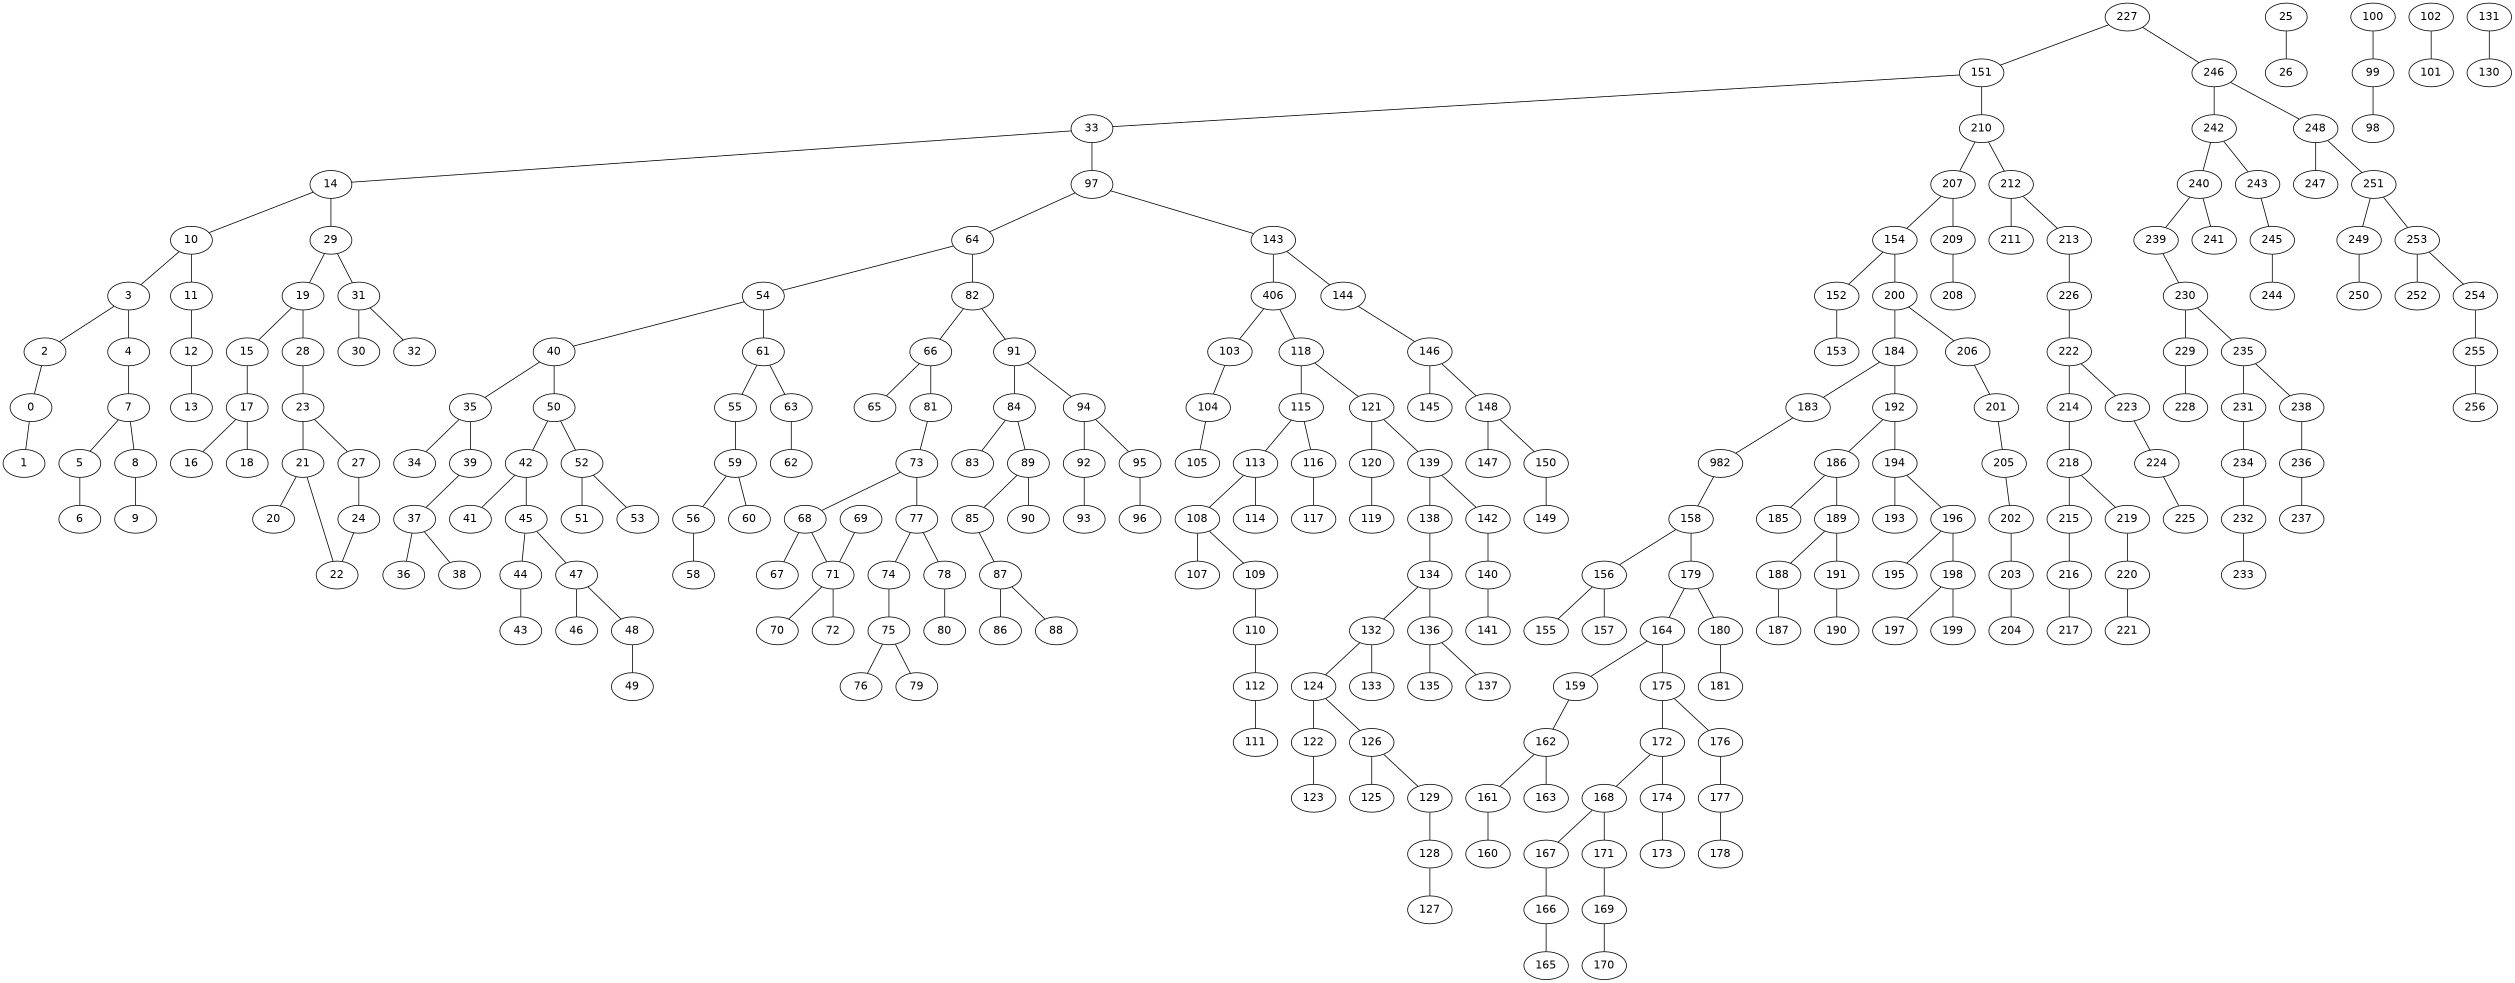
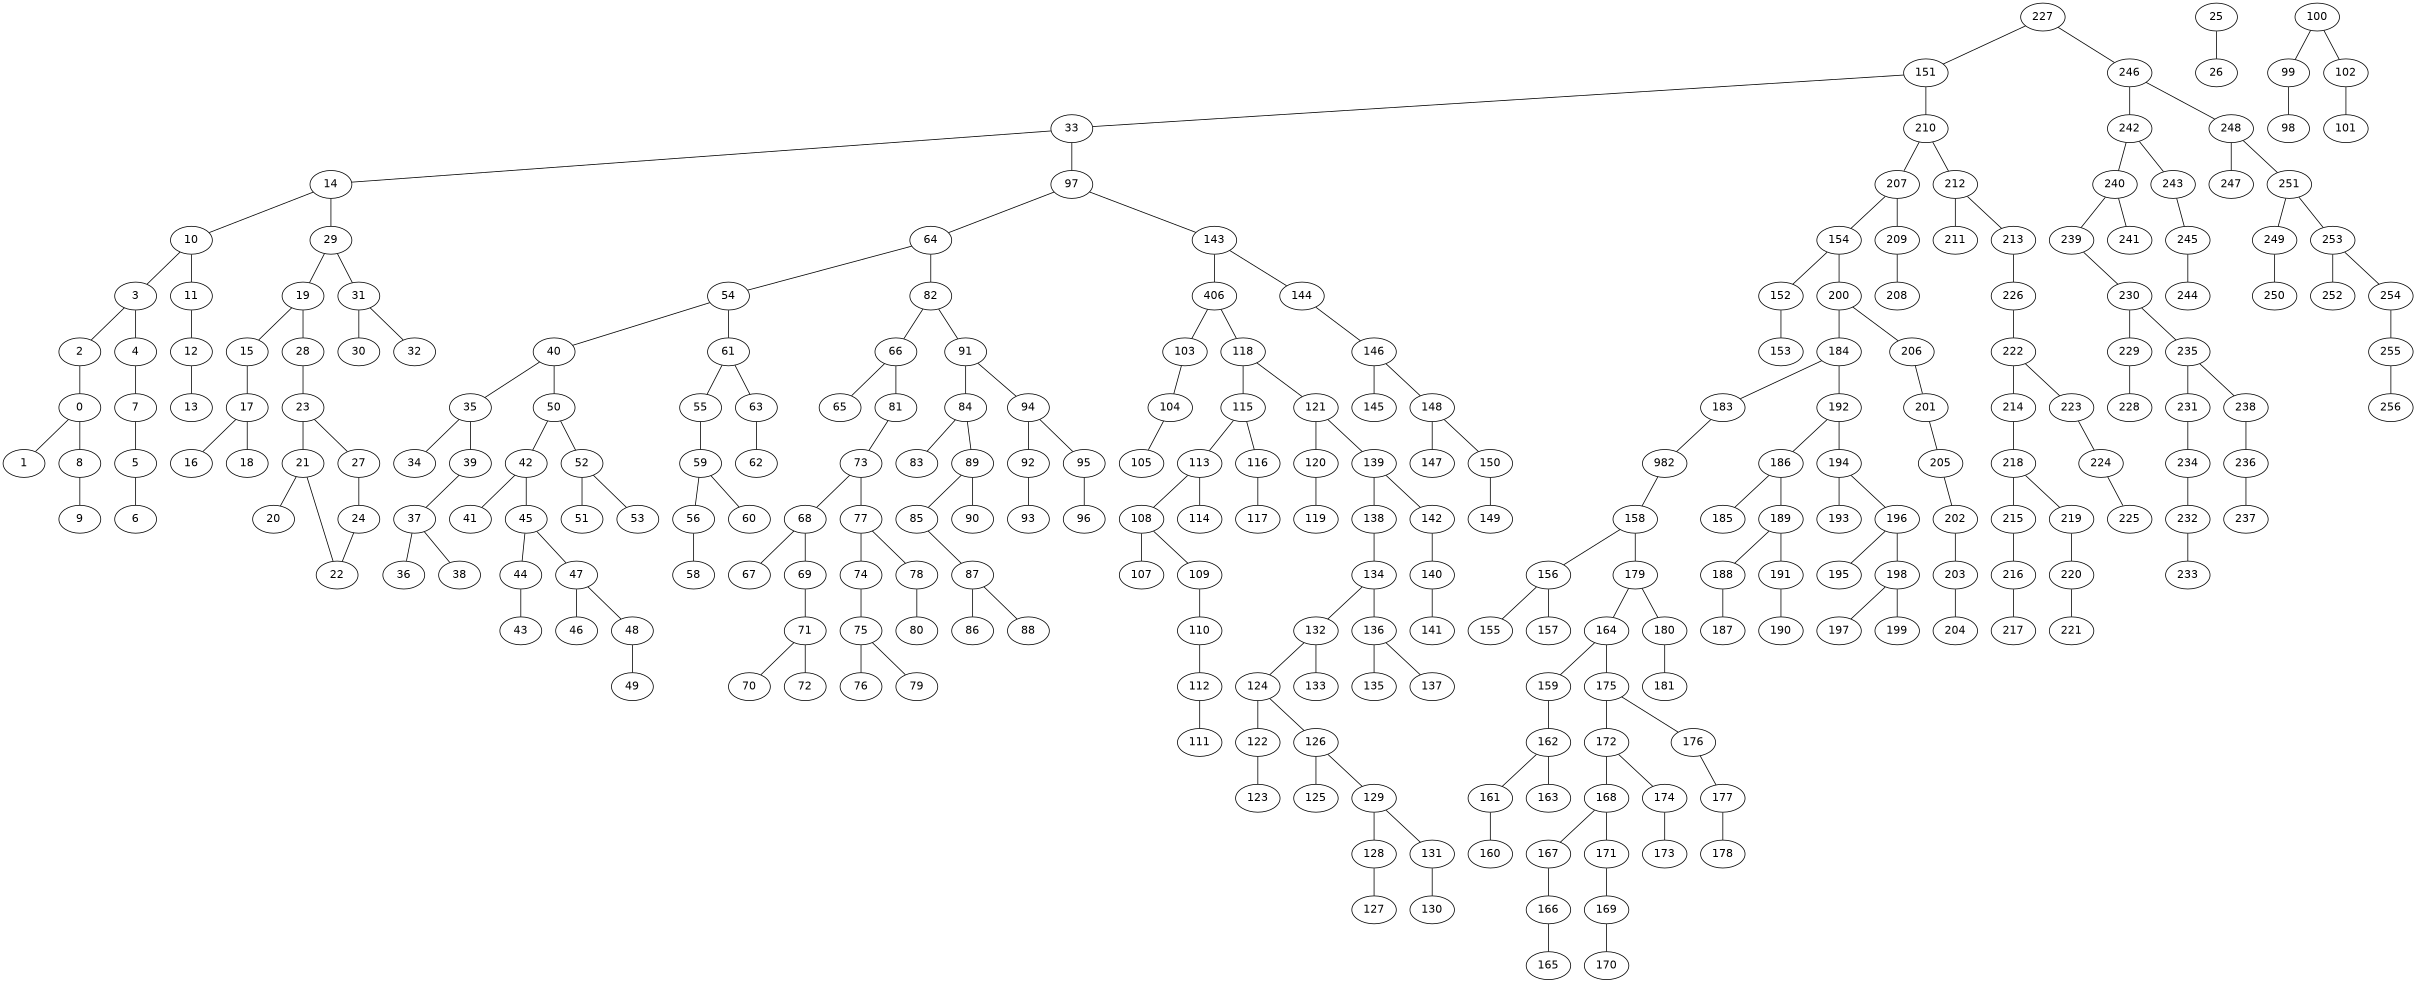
  graph {
    node [fontname=Helvetica]
    n1 [label=227]
    n2 [label=151]
    n3 [label=246]
    n4 [label=33]
    n5 [label=210]
    n6 [label=242]
    n7 [label=248]
    n8 [label=14]
    n9 [label=97]
    n10 [label=207]
    n11 [label=212]
    n12 [label=10]
    n13 [label=29]
    n14 [label=64]
    n15 [label=143]
    n16 [label=3]
    n17 [label=11]
    n18 [label=19]
    n19 [label=31]
    n20 [label=2]
    n21 [label=4]
    n22 [label=12]
    n23 [label=0]
    n24 [label=7]
    n25 [label=1]
    n26 [label=5]
    n27 [label=8]
    n28 [label=6]
    n29 [label=9]
    n30 [label=13]
    n31 [label=15]
    n32 [label=28]
    n33 [label=30]
    n34 [label=32]
    n35 [label=17]
    n36 [label=23]
    n37 [label=16]
    n38 [label=18]
    n39 [label=21]
    n40 [label=27]
    n41 [label=20]
    n42 [label=22]
    n43 [label=24]
    n44 [label=25]
    n45 [label=26]
    n46 [label=54]
    n47 [label=82]
    n48 [label=406]
    n49 [label=144]
    n50 [label=40]
    n51 [label=61]
    n52 [label=66]
    n53 [label=91]
    n54 [label=35]
    n55 [label=50]
    n56 [label=55]
    n57 [label=63]
    n58 [label=34]
    n59 [label=39]
    n60 [label=42]
    n61 [label=52]
    n62 [label=37]
    n63 [label=36]
    n64 [label=38]
    n65 [label=41]
    n66 [label=45]
    n67 [label=51]
    n68 [label=53]
    n69 [label=44]
    n70 [label=47]
    n71 [label=43]
    n72 [label=46]
    n73 [label=48]
    n74 [label=49]
    n75 [label=59]
    n76 [label=62]
    n77 [label=56]
    n78 [label=60]
    n79 [label=58]
    n80 [label=65]
    n81 [label=81]
    n82 [label=84]
    n83 [label=94]
    n84 [label=73]
    n85 [label=68]
    n86 [label=77]
    n87 [label=67]
    n88 [label=69]
    n89 [label=74]
    n90 [label=78]
    n91 [label=71]
    n92 [label=70]
    n93 [label=72]
    n94 [label=75]
    n95 [label=80]
    n96 [label=76]
    n97 [label=79]
    n98 [label=83]
    n99 [label=89]
    n100 [label=92]
    n101 [label=95]
    n102 [label=85]
    n103 [label=90]
    n104 [label=87]
    n105 [label=86]
    n106 [label=88]
    n107 [label=93]
    n108 [label=96]
    n109 [label=103]
    n110 [label=118]
    n111 [label=146]
    n112 [label=104]
    n113 [label=115]
    n114 [label=121]
    n115 [label=100]
    n116 [label=99]
    n117 [label=102]
    n118 [label=105]
    n119 [label=98]
    n120 [label=101]
    n121 [label=113]
    n122 [label=116]
    n123 [label=120]
    n124 [label=139]
    n125 [label=108]
    n126 [label=114]
    n127 [label=117]
    n128 [label=107]
    n129 [label=109]
    n130 [label=110]
    n131 [label=112]
    n132 [label=111]
    n133 [label=119]
    n134 [label=138]
    n135 [label=142]
    n136 [label=134]
    n137 [label=140]
    n138 [label=132]
    n139 [label=136]
    n140 [label=124]
    n141 [label=133]
    n142 [label=135]
    n143 [label=137]
    n144 [label=122]
    n145 [label=126]
    n146 [label=123]
    n147 [label=125]
    n148 [label=129]
    n149 [label=128]
    n150 [label=131]
    n151 [label=127]
    n152 [label=130]
    n153 [label=141]
    n154 [label=145]
    n155 [label=148]
    n156 [label=147]
    n157 [label=150]
    n158 [label=149]
    n159 [label=154]
    n160 [label=209]
    n161 [label=211]
    n162 [label=213]
    n163 [label=152]
    n164 [label=200]
    n165 [label=208]
    n166 [label=153]
    n167 [label=184]
    n168 [label=206]
    n169 [label=183]
    n170 [label=192]
    n171 [label=201]
    n172 [label=982]
    n173 [label=186]
    n174 [label=194]
    n175 [label=158]
    n176 [label=156]
    n177 [label=179]
    n178 [label=155]
    n179 [label=157]
    n180 [label=164]
    n181 [label=180]
    n182 [label=159]
    n183 [label=175]
    n184 [label=181]
    n185 [label=162]
    n186 [label=172]
    n187 [label=176]
    n188 [label=161]
    n189 [label=163]
    n190 [label=160]
    n191 [label=168]
    n192 [label=174]
    n193 [label=177]
    n194 [label=167]
    n195 [label=171]
    n196 [label=173]
    n197 [label=166]
    n198 [label=169]
    n199 [label=165]
    n200 [label=170]
    n201 [label=178]
    n202 [label=185]
    n203 [label=189]
    n204 [label=193]
    n205 [label=196]
    n206 [label=188]
    n207 [label=191]
    n208 [label=187]
    n209 [label=190]
    n210 [label=195]
    n211 [label=198]
    n212 [label=197]
    n213 [label=199]
    n214 [label=205]
    n215 [label=202]
    n216 [label=203]
    n217 [label=204]
    n218 [label=226]
    n219 [label=222]
    n220 [label=214]
    n221 [label=223]
    n222 [label=218]
    n223 [label=224]
    n224 [label=215]
    n225 [label=219]
    n226 [label=216]
    n227 [label=220]
    n228 [label=217]
    n229 [label=221]
    n230 [label=225]
    n231 [label=240]
    n232 [label=243]
    n233 [label=247]
    n234 [label=251]
    n235 [label=239]
    n236 [label=241]
    n237 [label=245]
    n238 [label=230]
    n239 [label=229]
    n240 [label=235]
    n241 [label=228]
    n242 [label=231]
    n243 [label=238]
    n244 [label=234]
    n245 [label=236]
    n246 [label=232]
    n247 [label=233]
    n248 [label=237]
    n249 [label=244]
    n250 [label=249]
    n251 [label=253]
    n252 [label=250]
    n253 [label=252]
    n254 [label=254]
    n255 [label=255]
    n256 [label=256]
    n1 -- n2
    n1 -- n3
    n2 -- n4
    n2 -- n5
    n3 -- n6
    n3 -- n7
    n4 -- n8
    n4 -- n9
    n5 -- n10
    n5 -- n11
    n6 -- n231
    n6 -- n232
    n7 -- n233
    n7 -- n234
    n8 -- n12
    n8 -- n13
    n9 -- n14
    n9 -- n15
    n10 -- n159
    n10 -- n160
    n11 -- n161
    n11 -- n162
    n12 -- n16
    n12 -- n17
    n13 -- n18
    n13 -- n19
    n14 -- n46
    n14 -- n47
    n15 -- n48
    n15 -- n49
    n16 -- n20
    n16 -- n21
    n17 -- n22
    n18 -- n31
    n18 -- n32
    n19 -- n33
    n19 -- n34
    n20 -- n23
    n21 -- n24
    n22 -- n30
    n23 -- n25
    n24 -- n26
-   n24 -- n27
+   n23 -- n27
    n26 -- n28
    n27 -- n29
    n31 -- n35
    n32 -- n36
    n35 -- n37
    n35 -- n38
    n36 -- n39
    n36 -- n40
    n39 -- n41
    n39 -- n42
    n40 -- n43
    n43 -- n42
    n44 -- n45
    n46 -- n50
    n46 -- n51
    n47 -- n52
    n47 -- n53
    n48 -- n109
    n48 -- n110
    n49 -- n111
    n50 -- n54
    n50 -- n55
    n51 -- n56
    n51 -- n57
    n52 -- n80
    n52 -- n81
    n53 -- n82
    n53 -- n83
    n54 -- n58
    n54 -- n59
    n55 -- n60
    n55 -- n61
    n56 -- n75
    n57 -- n76
    n59 -- n62
    n60 -- n65
    n60 -- n66
    n61 -- n67
    n61 -- n68
    n62 -- n63
    n62 -- n64
    n66 -- n69
    n66 -- n70
    n69 -- n71
    n70 -- n72
    n70 -- n73
    n73 -- n74
    n75 -- n77
    n75 -- n78
    n77 -- n79
    n81 -- n84
    n82 -- n98
    n82 -- n99
    n83 -- n100
    n83 -- n101
    n84 -- n85
    n84 -- n86
    n85 -- n87
-   n85 -- n91
+   n85 -- n88
    n86 -- n89
    n86 -- n90
    n88 -- n91
    n89 -- n94
    n90 -- n95
    n91 -- n92
    n91 -- n93
    n94 -- n96
    n94 -- n97
    n99 -- n102
    n99 -- n103
    n100 -- n107
    n101 -- n108
    n102 -- n104
    n104 -- n105
    n104 -- n106
    n109 -- n112
    n110 -- n113
    n110 -- n114
    n111 -- n154
    n111 -- n155
    n112 -- n118
    n113 -- n121
    n113 -- n122
    n114 -- n123
    n114 -- n124
    n115 -- n116
+   n115 -- n117
    n116 -- n119
    n117 -- n120
    n121 -- n125
    n121 -- n126
    n122 -- n127
    n123 -- n133
    n124 -- n134
    n124 -- n135
    n125 -- n128
    n125 -- n129
    n129 -- n130
    n130 -- n131
    n131 -- n132
    n134 -- n136
    n135 -- n137
    n136 -- n138
    n136 -- n139
    n137 -- n153
    n138 -- n140
    n138 -- n141
    n139 -- n142
    n139 -- n143
    n140 -- n144
    n140 -- n145
    n144 -- n146
    n145 -- n147
    n145 -- n148
    n148 -- n149
+   n148 -- n150
    n149 -- n151
    n150 -- n152
    n155 -- n156
    n155 -- n157
    n157 -- n158
    n159 -- n163
    n159 -- n164
    n160 -- n165
    n162 -- n218
    n163 -- n166
    n164 -- n167
    n164 -- n168
    n167 -- n169
    n167 -- n170
    n168 -- n171
    n169 -- n172
    n170 -- n173
    n170 -- n174
    n171 -- n214
    n172 -- n175
    n173 -- n202
    n173 -- n203
    n174 -- n204
    n174 -- n205
    n175 -- n176
    n175 -- n177
    n176 -- n178
    n176 -- n179
    n177 -- n180
    n177 -- n181
    n180 -- n182
    n180 -- n183
    n181 -- n184
    n182 -- n185
    n183 -- n186
    n183 -- n187
    n185 -- n188
    n185 -- n189
    n186 -- n191
    n186 -- n192
    n187 -- n193
    n188 -- n190
    n191 -- n194
    n191 -- n195
    n192 -- n196
    n193 -- n201
    n194 -- n197
    n195 -- n198
    n197 -- n199
    n198 -- n200
    n203 -- n206
    n203 -- n207
    n205 -- n210
    n205 -- n211
    n206 -- n208
    n207 -- n209
    n211 -- n212
    n211 -- n213
    n214 -- n215
    n215 -- n216
    n216 -- n217
    n218 -- n219
    n219 -- n220
    n219 -- n221
    n220 -- n222
    n221 -- n223
    n222 -- n224
    n222 -- n225
    n223 -- n230
    n224 -- n226
    n225 -- n227
    n226 -- n228
    n227 -- n229
    n231 -- n235
    n231 -- n236
    n232 -- n237
    n234 -- n250
    n234 -- n251
    n235 -- n238
    n237 -- n249
    n238 -- n239
    n238 -- n240
    n239 -- n241
    n240 -- n242
    n240 -- n243
    n242 -- n244
    n243 -- n245
    n244 -- n246
    n245 -- n248
    n246 -- n247
    n250 -- n252
    n251 -- n253
    n251 -- n254
    n254 -- n255
    n255 -- n256
  }
